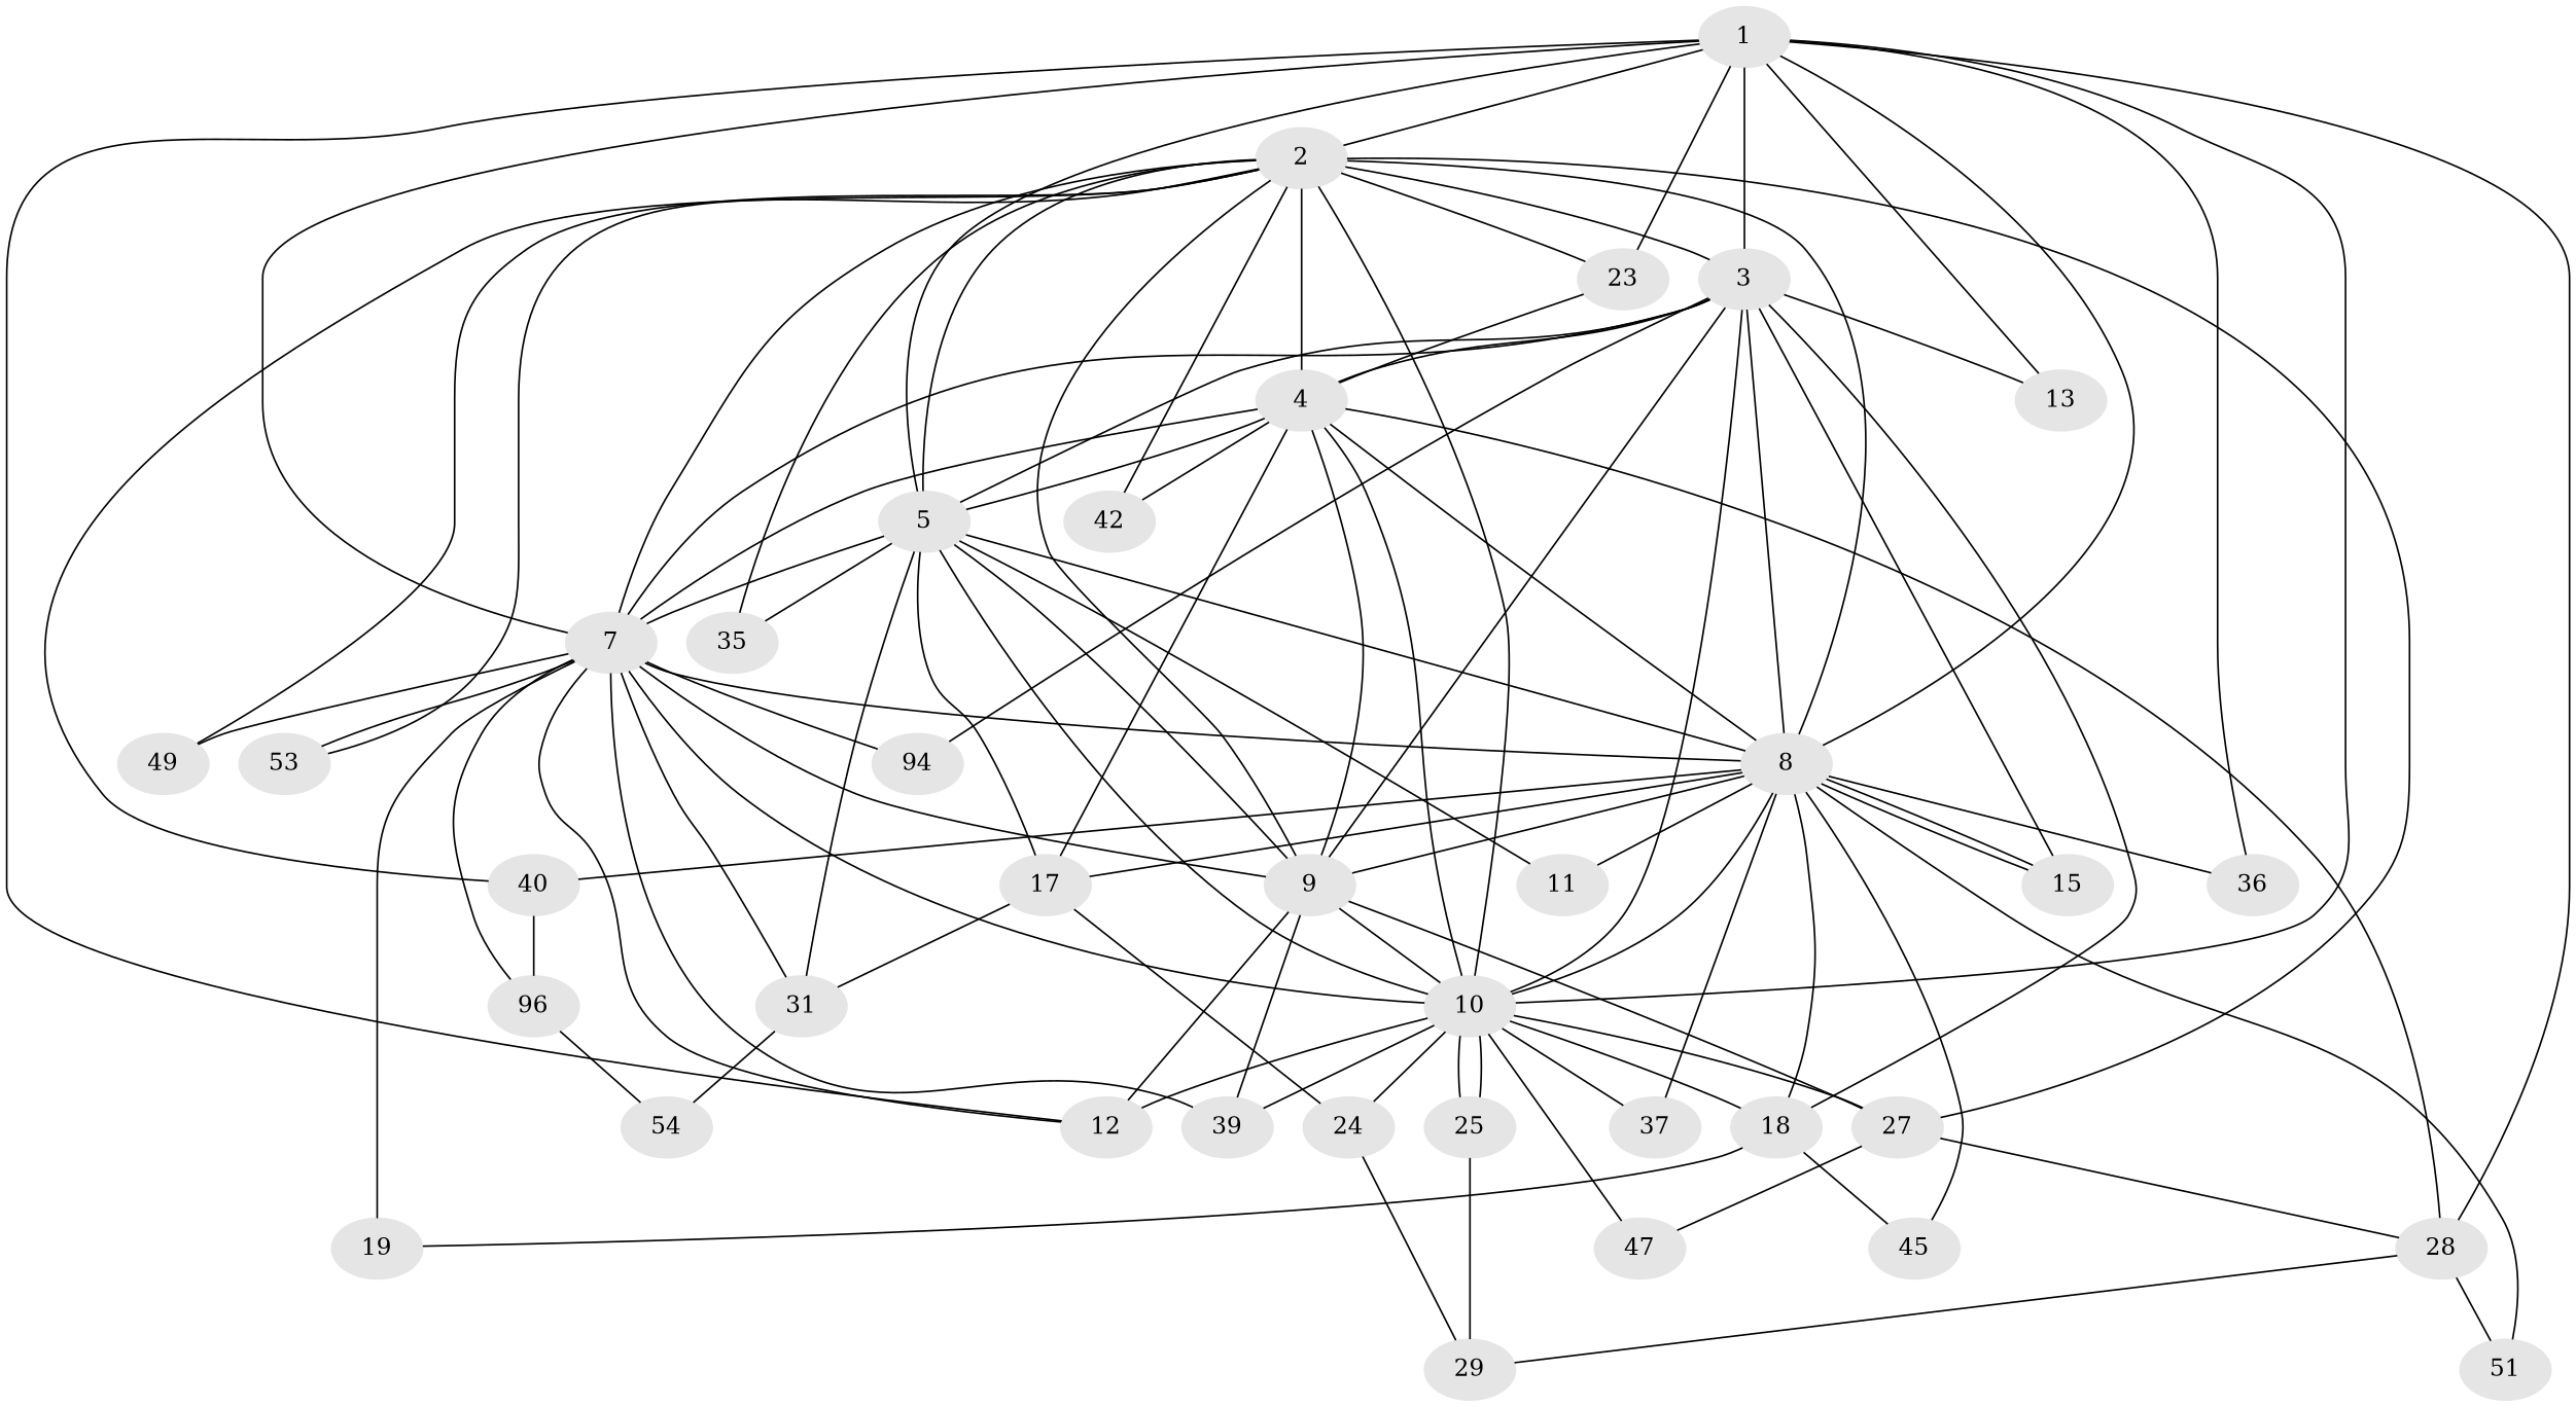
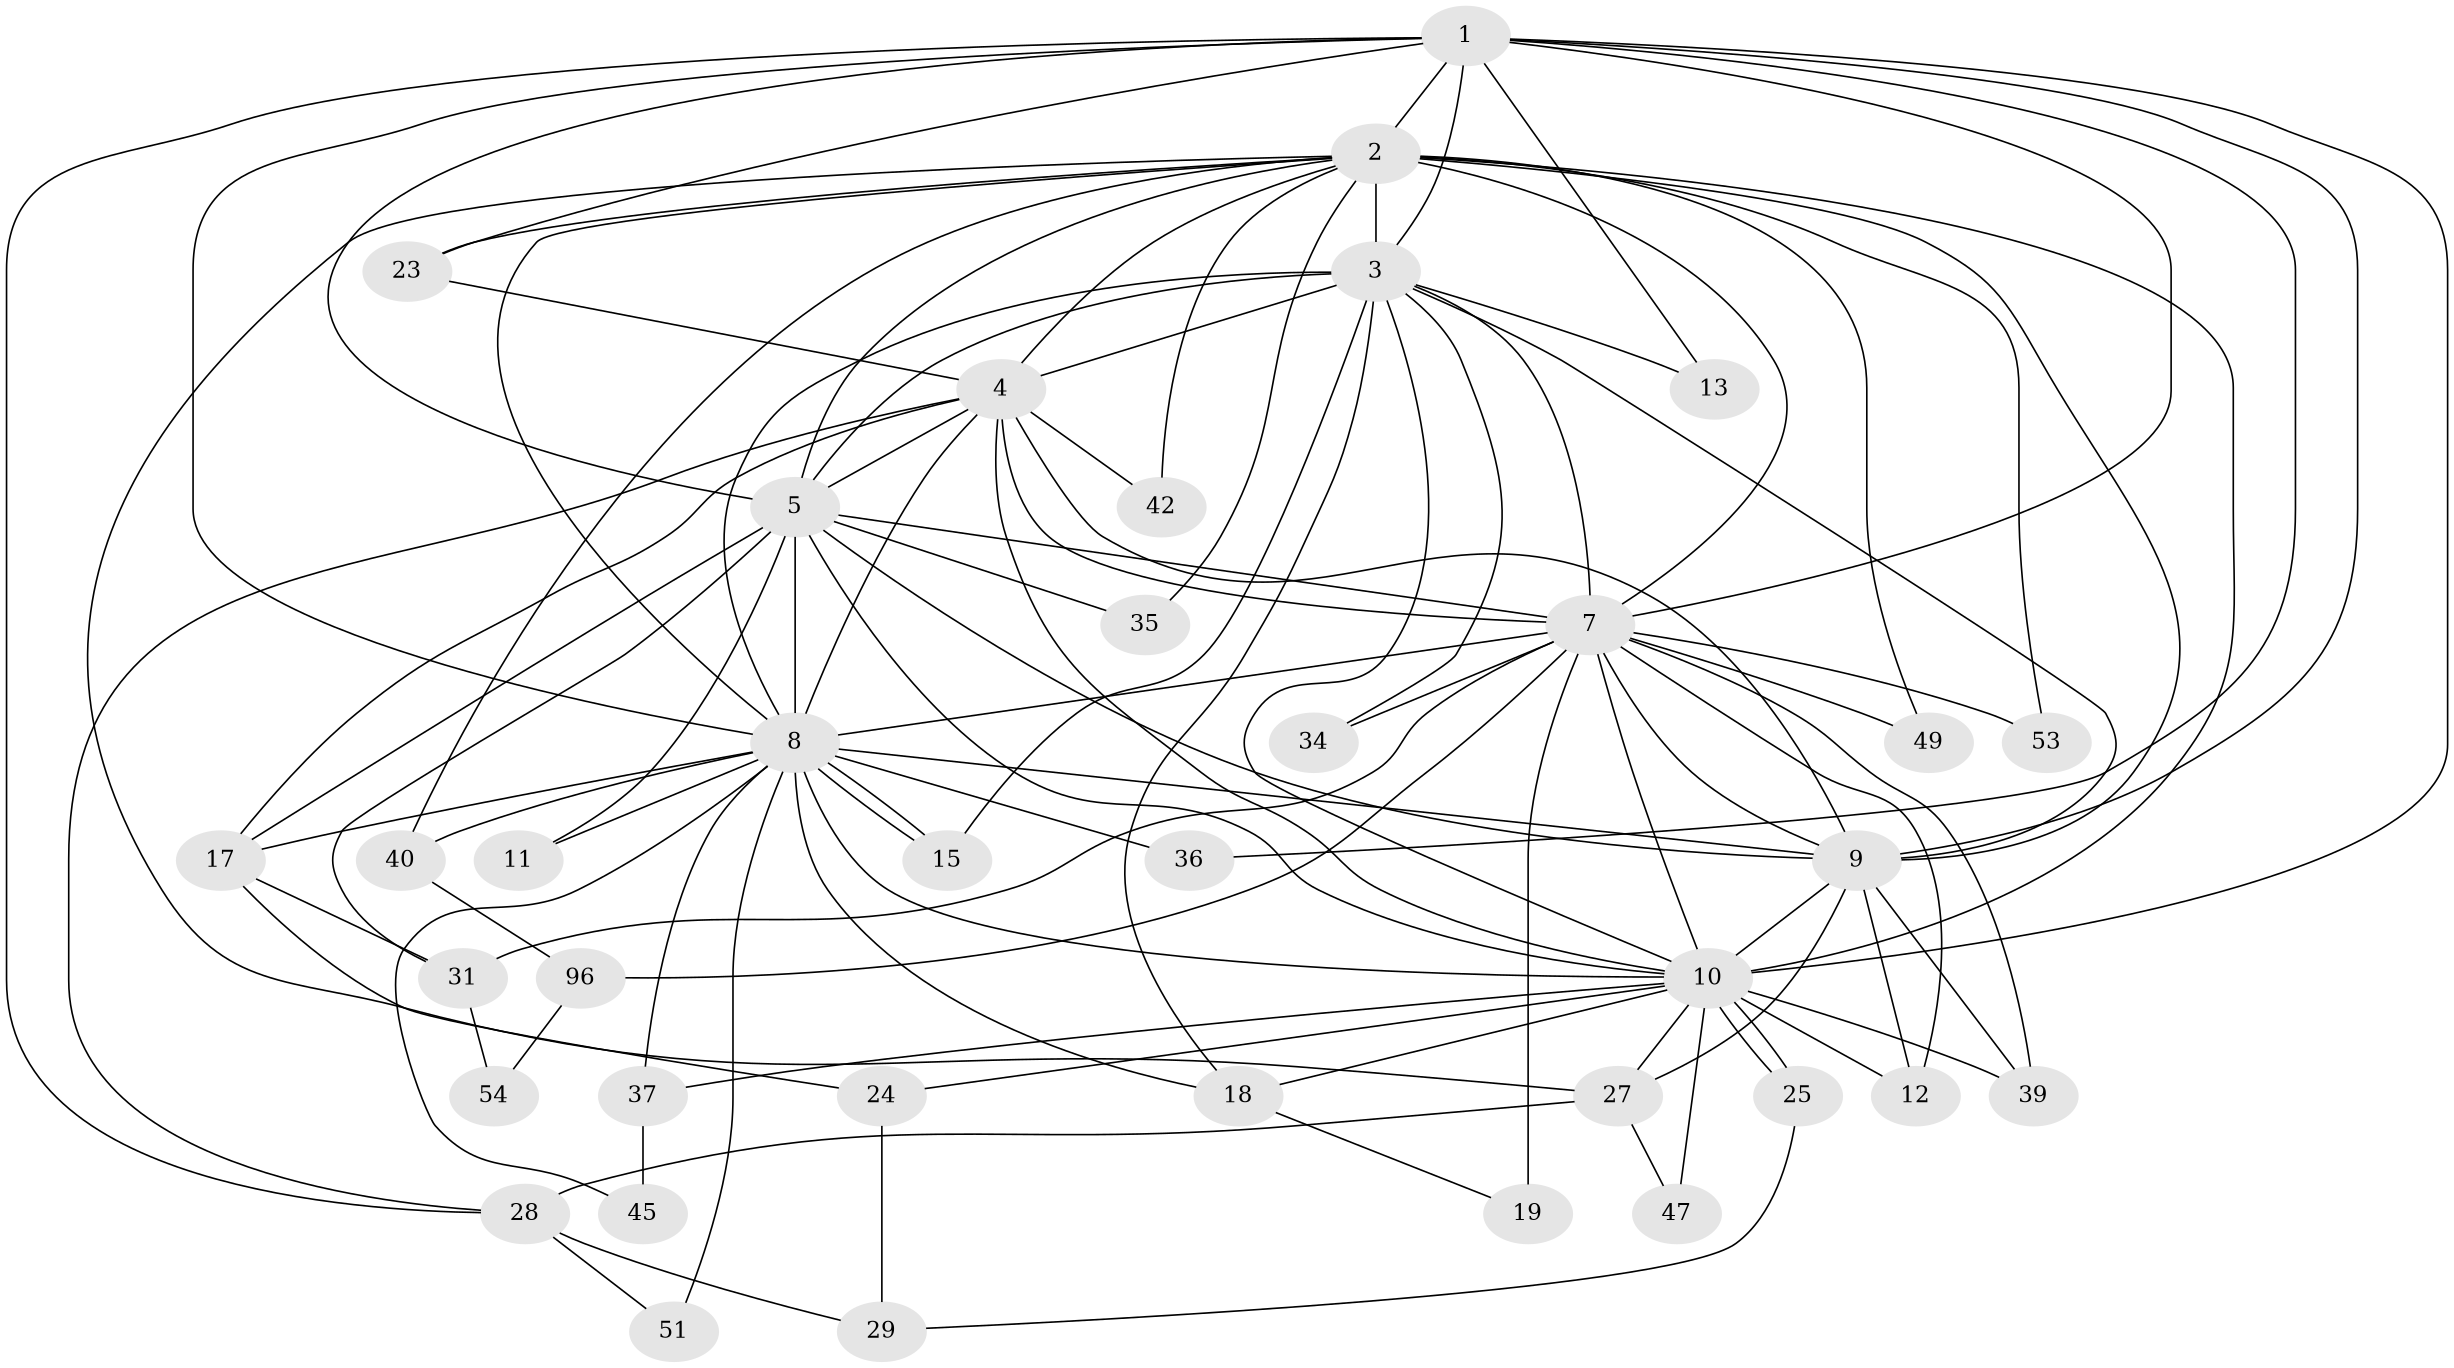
  graph {
    node [color=gray90 style=filled]
    1 [super="+30"]
    2 [super="+6"]
    3 [super="+26"]
    5 [super="+20"]
    7 [super="+22"]
    8 [super="+14"]
    9 [super="+32"]
    10 [super="+16"]
    13
    23
    28 [super="+48"]
    36
    4
    27
    35
    40
    42
    49
    53
    15 [super="+52"]
    18 [super="+33"]
-   34 [label=94]
+   34
    17 [super="+21"]
    11
    31 [super="+38"]
    12 [super="+55"]
    19 [super="+50"]
    39 [super="+43"]
    n29 [label=96]
    37
    45
    51
    24
    25 [super="+44"]
    47
    29 [super="+41"]
    54
    1 -- 2 [weight=2]
    1 -- 3
    1 -- 5
    1 -- 7
    1 -- 8
-   1 -- 12
+   1 -- 9
    1 -- 10 [weight=2]
    1 -- 13
    1 -- 23
    1 -- 28
    1 -- 36
    2 -- 3 [weight=3]
    2 -- 5 [weight=2]
    2 -- 7 [weight=2]
    2 -- 8 [weight=2]
    2 -- 9 [weight=2]
    2 -- 10 [weight=2]
    2 -- 23
    2 -- 4 [weight=2]
    2 -- 27
    2 -- 35
    2 -- 40
    2 -- 42
    2 -- 49
    2 -- 53
    3 -- 5
    3 -- 7
    3 -- 8
    3 -- 9
    3 -- 10
    3 -- 13
    3 -- 4
    3 -- 15
    3 -- 18
    3 -- 34
    5 -- 7
    5 -- 8
    5 -- 9
    5 -- 10 [weight=2]
    5 -- 35
    5 -- 17
    5 -- 11
    5 -- 31
    7 -- 8 [weight=2]
    7 -- 9
    7 -- 10
    7 -- 49
    7 -- 53
    7 -- 34
    7 -- 31
    7 -- 12
    7 -- 19 [weight=2]
    7 -- 39
    7 -- n29
    8 -- 9
    8 -- 10
    8 -- 36
    8 -- 40
    8 -- 15
    8 -- 15
    8 -- 18
    8 -- 17
    8 -- 11
    8 -- 37
    8 -- 45
    8 -- 51
    9 -- 10
    9 -- 27
    9 -- 12
    9 -- 39
    10 -- 27
    10 -- 18
    10 -- 12 [weight=2]
    10 -- 39
    10 -- 37
    10 -- 24
    10 -- 25
    10 -- 25
    10 -- 47
    23 -- 4
    28 -- 51
    28 -- 29
    4 -- 5
    4 -- 7
    4 -- 8
    4 -- 9
    4 -- 10
    4 -- 28
    4 -- 42
    4 -- 17
    27 -- 28
    27 -- 47
    40 -- n29
    18 -- 19
-   18 -- 45
+   37 -- 45
    17 -- 31
    17 -- 24
    31 -- 54
    n29 -- 54
    24 -- 29
    25 -- 29
  }
